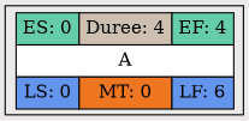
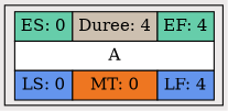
  digraph {
    bgcolor="#ECE9E9"
    rankdir=LR
    ranksep=1
-   n1 [label=<<TABLE BORDER='0' CELLBORDER='1' CELLSPACING='0' CELLPADDING='4'>         <TR><TD BGCOLOR= 'aquamarine3'>ES: 0</TD><TD BGCOLOR= 'antiquewhite3'>Duree: 4</TD><TD BGCOLOR= 'aquamarine3'>EF: 4</TD></TR>         <TR><TD BGCOLOR= 'white' COLSPAN='3'>A</TD></TR>         <TR><TD BGCOLOR= 'cornflowerblue'>LS: 0</TD><TD BGCOLOR= 'chocolate2'>MT: 0</TD><TD BGCOLOR= 'cornflowerblue'>LF: 6</TD></TR>                  </TABLE>> shape=record]
+   n1 [label=<<TABLE BORDER='0' CELLBORDER='1' CELLSPACING='0' CELLPADDING='4'>         <TR><TD BGCOLOR= 'aquamarine3'>ES: 0</TD><TD BGCOLOR= 'antiquewhite3'>Duree: 4</TD><TD BGCOLOR= 'aquamarine3'>EF: 4</TD></TR>         <TR><TD BGCOLOR= 'white' COLSPAN='3'>A</TD></TR>         <TR><TD BGCOLOR= 'cornflowerblue'>LS: 0</TD><TD BGCOLOR= 'chocolate2'>MT: 0</TD><TD BGCOLOR= 'cornflowerblue'>LF: 4</TD></TR>                  </TABLE>> shape=record]
  }
